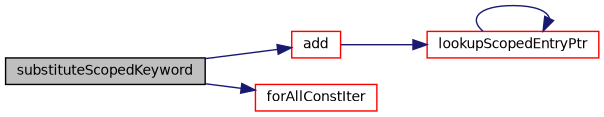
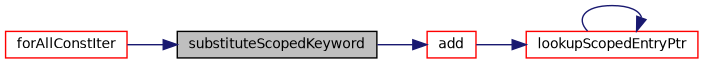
  digraph {
    rankdir=LR
    node [color=red fontname=Helvetica fontsize=10 shape=record]
    edge [color=midnightblue fontname=Helvetica fontsize=10 labelfontname=Helvetica labelfontsize=10 style=solid]
    n1 [color=black fillcolor=grey75 fontcolor=black height=0.2 label=substituteScopedKeyword style=filled width=0.4]
    n2 [height=0.2 label=add width=0.4]
    n3 [height=0.2 label=forAllConstIter width=0.4]
    n4 [height=0.2 label=lookupScopedEntryPtr width=0.4]
    n1 -> n2
-   n1 -> n3
+   n3 -> n1
    n2 -> n4
    n4 -> n4
  }
